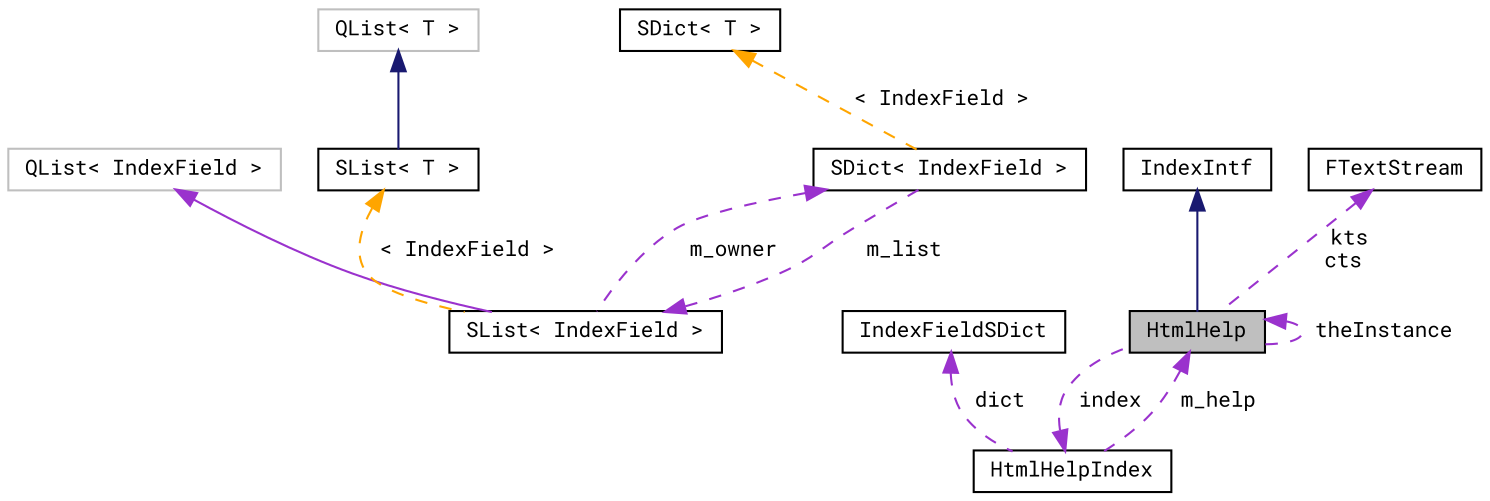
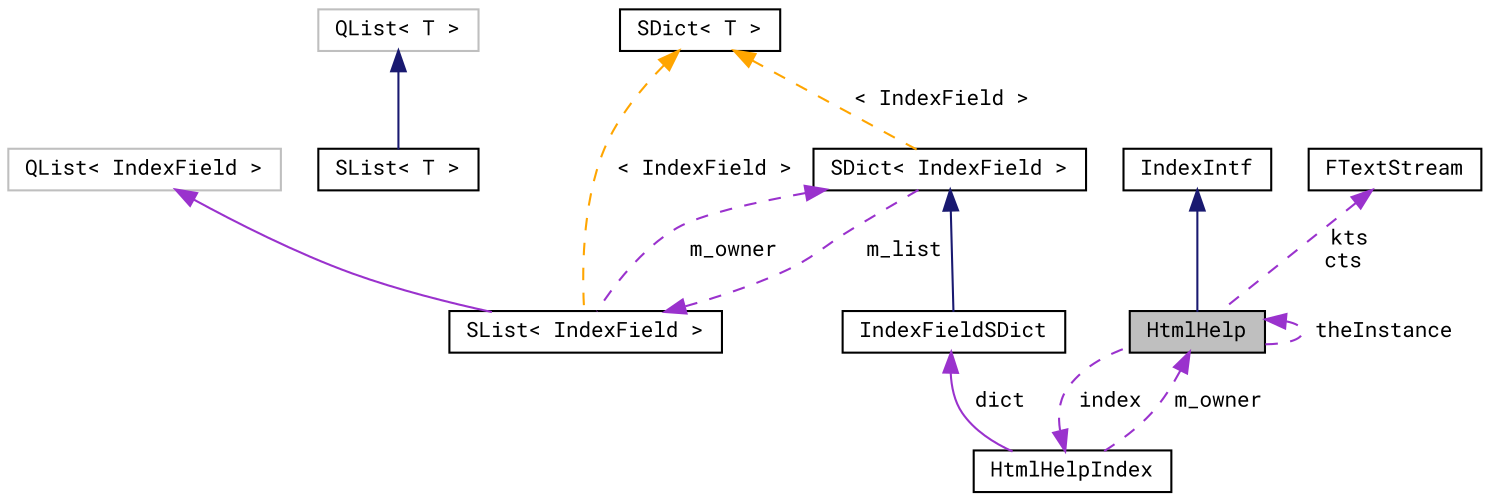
  digraph {
    fontname="Roboto Mono"
    node [color=black fillcolor=white fontname="Roboto Mono" fontsize=10 shape=record style=filled]
    edge [color=darkorchid3 dir=back fontname="Roboto Mono" fontsize=10 labelfontname=Helvetica labelfontsize=10 style=dashed]
    n1 [fillcolor=grey75 fontcolor=black height=0.2 label=HtmlHelp width=0.4]
    n2 [height=0.2 label=HtmlHelpIndex width=0.4]
    n3 [height=0.2 label=IndexIntf width=0.4]
    n4 [height=0.2 label=FTextStream width=0.4]
    n5 [height=0.2 label=IndexFieldSDict width=0.4]
    n6 [height=0.2 label="SDict\< IndexField \>" width=0.4]
    n7 [height=0.2 label="SList\< IndexField \>" width=0.4]
    n8 [color=grey75 height=0.2 label="QList\< IndexField \>" width=0.4]
    n9 [height=0.2 label="SList\< T \>" width=0.4]
    n10 [color=grey75 height=0.2 label="QList\< T \>" width=0.4]
    n11 [height=0.2 label="SDict\< T \>" width=0.4]
    n1 -> n1 [label=" theInstance"]
-   n1 -> n2 [label=" m_help"]
+   n1 -> n2 [label=" m_owner"]
    n2 -> n1 [label=" index"]
    n3 -> n1 [color=midnightblue style=solid]
    n4 -> n1 [label=" kts\ncts"]
-   n5 -> n2 [label=" dict"]
+   n5 -> n2 [label=" dict" style=solid]
+   n6 -> n5 [color=midnightblue style=solid]
    n6 -> n7 [label=" m_owner"]
    n7 -> n6 [label=" m_list"]
    n8 -> n7 [style=solid]
-   n9 -> n7 [color=orange label=" \< IndexField \>"]
+   n11 -> n7 [color=orange label=" \< IndexField \>"]
    n10 -> n9 [color=midnightblue style=solid]
    n11 -> n6 [color=orange label=" \< IndexField \>"]
  }
